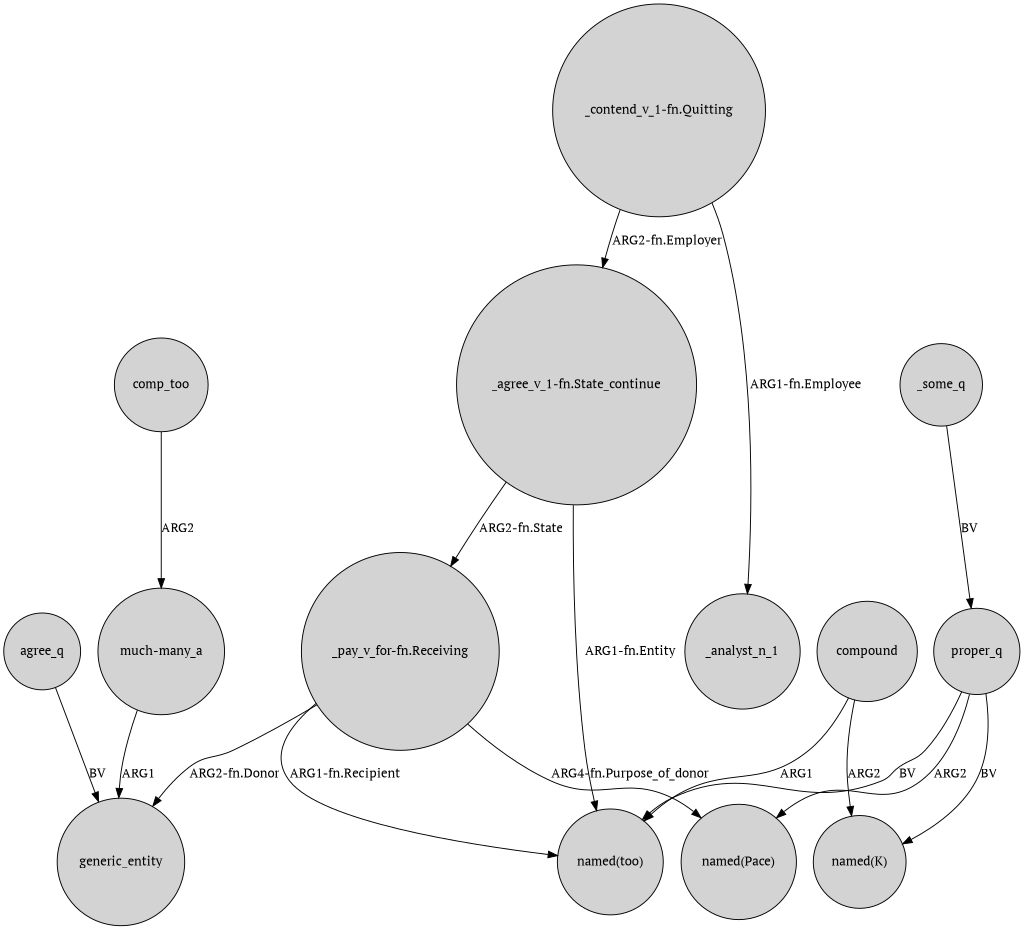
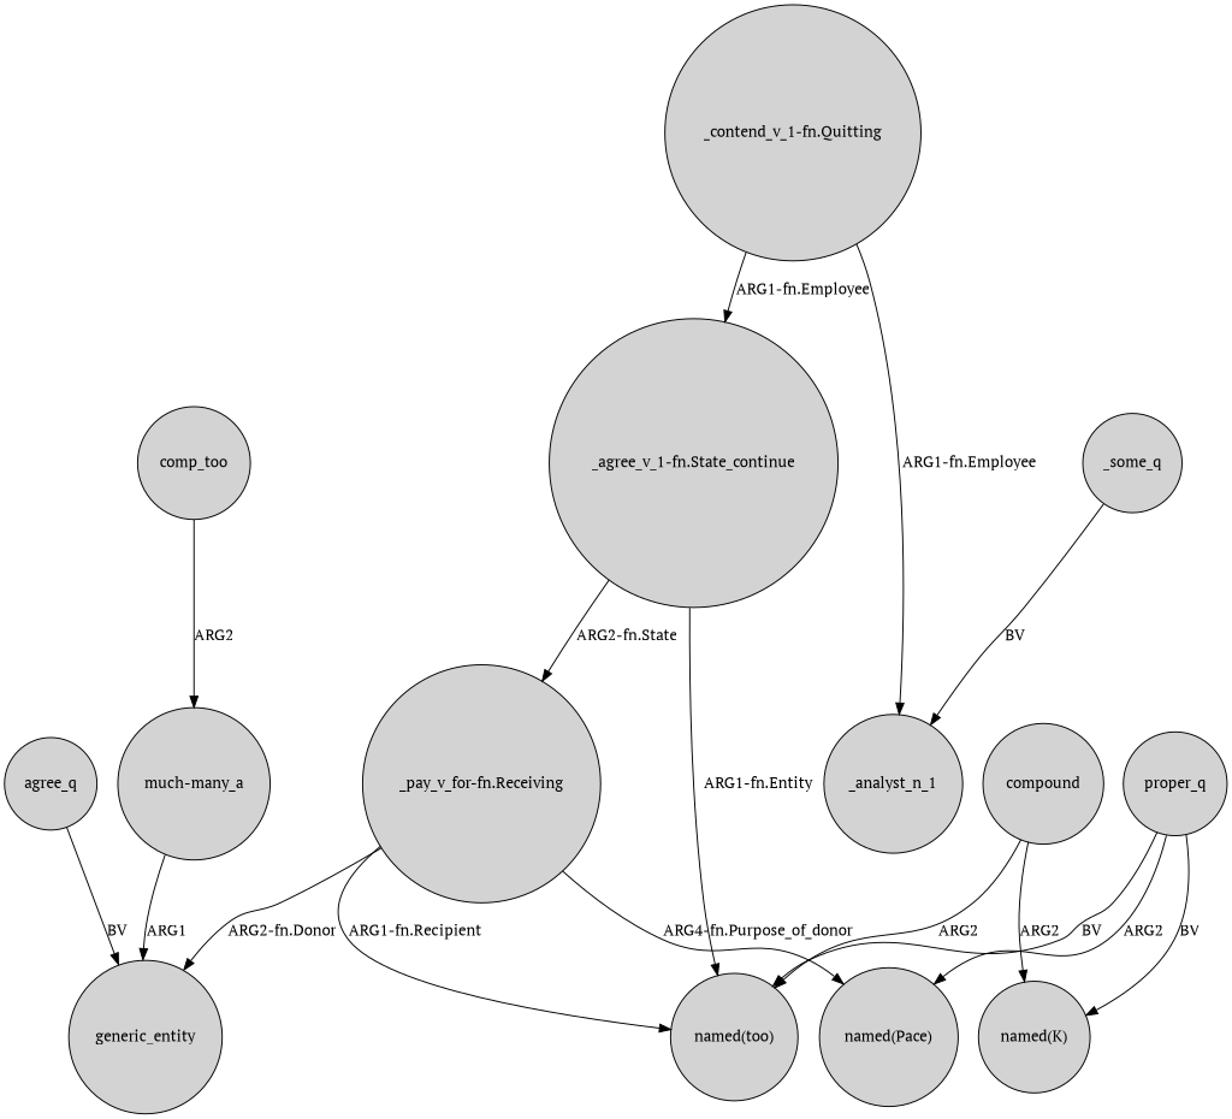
  digraph {
    fontname="PT Serif"
    node [fontname="PT Serif" shape=circle style=filled]
    edge [fontname="PT Serif"]
    n1 [label="named(too)"]
    "_pay_v_for-fn.Receiving"
    generic_entity
    "named(Pace)"
    "much-many_a"
    "_agree_v_1-fn.State_continue"
    comp_too
    compound
    "named(K)"
    proper_q
    "_contend_v_1-fn.Quitting"
    _analyst_n_1
    n13 [label=agree_q]
    _some_q
    "_pay_v_for-fn.Receiving" -> n1 [label="ARG1-fn.Recipient"]
    "_pay_v_for-fn.Receiving" -> generic_entity [label="ARG2-fn.Donor"]
    "_pay_v_for-fn.Receiving" -> "named(Pace)" [label="ARG4-fn.Purpose_of_donor"]
    "much-many_a" -> generic_entity [label=ARG1]
    "_agree_v_1-fn.State_continue" -> n1 [label="ARG1-fn.Entity"]
    "_agree_v_1-fn.State_continue" -> "_pay_v_for-fn.Receiving" [label="ARG2-fn.State"]
    comp_too -> "much-many_a" [label=ARG2]
-   compound -> n1 [label=ARG1]
+   compound -> n1 [label=ARG2]
    compound -> "named(K)" [label=ARG2]
    proper_q -> n1 [label=BV]
    proper_q -> "named(Pace)" [label=ARG2]
    proper_q -> "named(K)" [label=BV]
-   "_contend_v_1-fn.Quitting" -> "_agree_v_1-fn.State_continue" [label="ARG2-fn.Employer"]
+   "_contend_v_1-fn.Quitting" -> "_agree_v_1-fn.State_continue" [label="ARG1-fn.Employee"]
    "_contend_v_1-fn.Quitting" -> _analyst_n_1 [label="ARG1-fn.Employee"]
    n13 -> generic_entity [label=BV]
-   _some_q -> proper_q [label=BV]
+   _some_q -> _analyst_n_1 [label=BV]
  }
